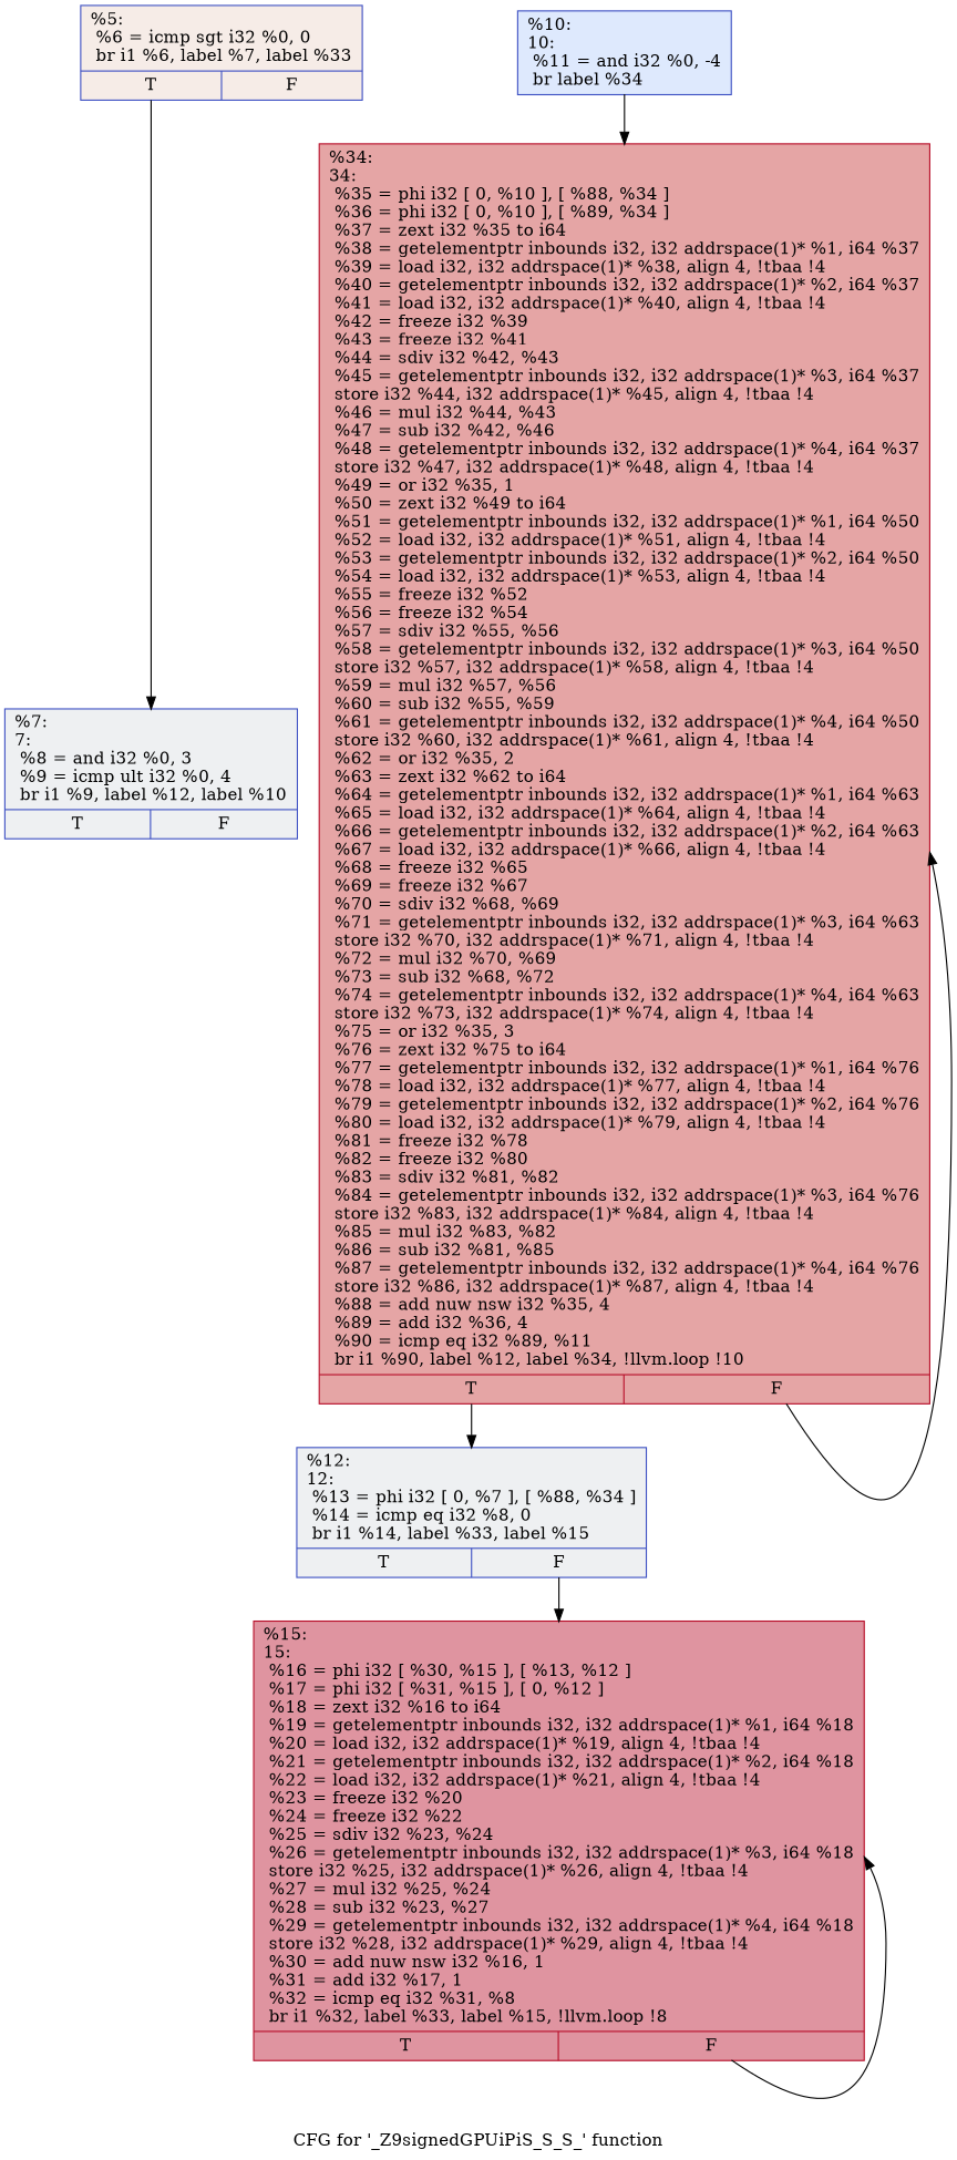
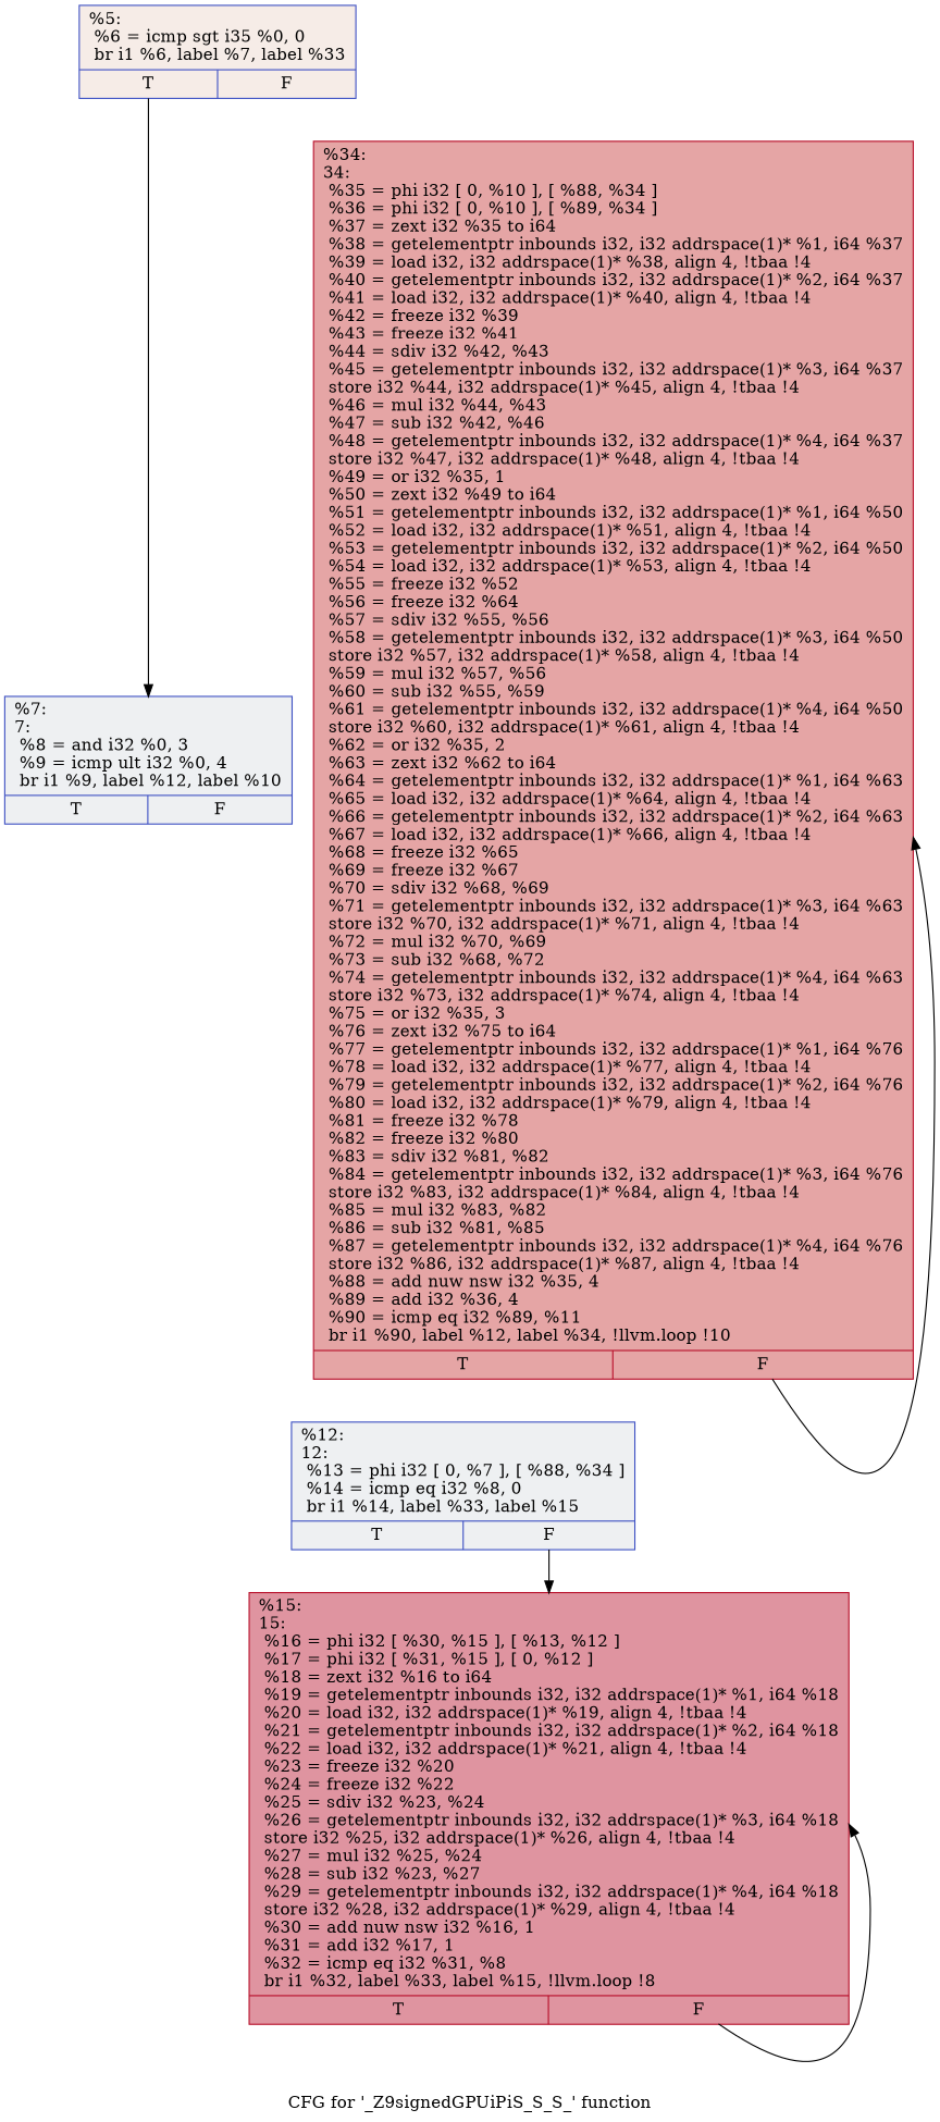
  digraph {
    label="CFG for '_Z9signedGPUiPiS_S_S_' function"
    node [color="#3d50c3ff" fillcolor="#d9dce170" shape=record style=filled]
    edge [tailport=s0]
-   n1 [fillcolor="#ead5c970" label="{%5:\l  %6 = icmp sgt i32 %0, 0\l  br i1 %6, label %7, label %33\l|{<s0>T|<s1>F}}"]
+   n1 [fillcolor="#ead5c970" label="{%5:\l  %6 = icmp sgt i35 %0, 0\l  br i1 %6, label %7, label %33\l|{<s0>T|<s1>F}}"]
    n2 [label="{%7:\l7:                                                \l  %8 = and i32 %0, 3\l  %9 = icmp ult i32 %0, 4\l  br i1 %9, label %12, label %10\l|{<s0>T|<s1>F}}"]
    n3 [label="{%12:\l12:                                               \l  %13 = phi i32 [ 0, %7 ], [ %88, %34 ]\l  %14 = icmp eq i32 %8, 0\l  br i1 %14, label %33, label %15\l|{<s0>T|<s1>F}}"]
    n4 [color="#b70d28ff" fillcolor="#b70d2870" label="{%15:\l15:                                               \l  %16 = phi i32 [ %30, %15 ], [ %13, %12 ]\l  %17 = phi i32 [ %31, %15 ], [ 0, %12 ]\l  %18 = zext i32 %16 to i64\l  %19 = getelementptr inbounds i32, i32 addrspace(1)* %1, i64 %18\l  %20 = load i32, i32 addrspace(1)* %19, align 4, !tbaa !4\l  %21 = getelementptr inbounds i32, i32 addrspace(1)* %2, i64 %18\l  %22 = load i32, i32 addrspace(1)* %21, align 4, !tbaa !4\l  %23 = freeze i32 %20\l  %24 = freeze i32 %22\l  %25 = sdiv i32 %23, %24\l  %26 = getelementptr inbounds i32, i32 addrspace(1)* %3, i64 %18\l  store i32 %25, i32 addrspace(1)* %26, align 4, !tbaa !4\l  %27 = mul i32 %25, %24\l  %28 = sub i32 %23, %27\l  %29 = getelementptr inbounds i32, i32 addrspace(1)* %4, i64 %18\l  store i32 %28, i32 addrspace(1)* %29, align 4, !tbaa !4\l  %30 = add nuw nsw i32 %16, 1\l  %31 = add i32 %17, 1\l  %32 = icmp eq i32 %31, %8\l  br i1 %32, label %33, label %15, !llvm.loop !8\l|{<s0>T|<s1>F}}"]
-   n5 [fillcolor="#b5cdfa70" label="{%10:\l10:                                               \l  %11 = and i32 %0, -4\l  br label %34\l}"]
-   n6 [color="#b70d28ff" fillcolor="#c5333470" label="{%34:\l34:                                               \l  %35 = phi i32 [ 0, %10 ], [ %88, %34 ]\l  %36 = phi i32 [ 0, %10 ], [ %89, %34 ]\l  %37 = zext i32 %35 to i64\l  %38 = getelementptr inbounds i32, i32 addrspace(1)* %1, i64 %37\l  %39 = load i32, i32 addrspace(1)* %38, align 4, !tbaa !4\l  %40 = getelementptr inbounds i32, i32 addrspace(1)* %2, i64 %37\l  %41 = load i32, i32 addrspace(1)* %40, align 4, !tbaa !4\l  %42 = freeze i32 %39\l  %43 = freeze i32 %41\l  %44 = sdiv i32 %42, %43\l  %45 = getelementptr inbounds i32, i32 addrspace(1)* %3, i64 %37\l  store i32 %44, i32 addrspace(1)* %45, align 4, !tbaa !4\l  %46 = mul i32 %44, %43\l  %47 = sub i32 %42, %46\l  %48 = getelementptr inbounds i32, i32 addrspace(1)* %4, i64 %37\l  store i32 %47, i32 addrspace(1)* %48, align 4, !tbaa !4\l  %49 = or i32 %35, 1\l  %50 = zext i32 %49 to i64\l  %51 = getelementptr inbounds i32, i32 addrspace(1)* %1, i64 %50\l  %52 = load i32, i32 addrspace(1)* %51, align 4, !tbaa !4\l  %53 = getelementptr inbounds i32, i32 addrspace(1)* %2, i64 %50\l  %54 = load i32, i32 addrspace(1)* %53, align 4, !tbaa !4\l  %55 = freeze i32 %52\l  %56 = freeze i32 %54\l  %57 = sdiv i32 %55, %56\l  %58 = getelementptr inbounds i32, i32 addrspace(1)* %3, i64 %50\l  store i32 %57, i32 addrspace(1)* %58, align 4, !tbaa !4\l  %59 = mul i32 %57, %56\l  %60 = sub i32 %55, %59\l  %61 = getelementptr inbounds i32, i32 addrspace(1)* %4, i64 %50\l  store i32 %60, i32 addrspace(1)* %61, align 4, !tbaa !4\l  %62 = or i32 %35, 2\l  %63 = zext i32 %62 to i64\l  %64 = getelementptr inbounds i32, i32 addrspace(1)* %1, i64 %63\l  %65 = load i32, i32 addrspace(1)* %64, align 4, !tbaa !4\l  %66 = getelementptr inbounds i32, i32 addrspace(1)* %2, i64 %63\l  %67 = load i32, i32 addrspace(1)* %66, align 4, !tbaa !4\l  %68 = freeze i32 %65\l  %69 = freeze i32 %67\l  %70 = sdiv i32 %68, %69\l  %71 = getelementptr inbounds i32, i32 addrspace(1)* %3, i64 %63\l  store i32 %70, i32 addrspace(1)* %71, align 4, !tbaa !4\l  %72 = mul i32 %70, %69\l  %73 = sub i32 %68, %72\l  %74 = getelementptr inbounds i32, i32 addrspace(1)* %4, i64 %63\l  store i32 %73, i32 addrspace(1)* %74, align 4, !tbaa !4\l  %75 = or i32 %35, 3\l  %76 = zext i32 %75 to i64\l  %77 = getelementptr inbounds i32, i32 addrspace(1)* %1, i64 %76\l  %78 = load i32, i32 addrspace(1)* %77, align 4, !tbaa !4\l  %79 = getelementptr inbounds i32, i32 addrspace(1)* %2, i64 %76\l  %80 = load i32, i32 addrspace(1)* %79, align 4, !tbaa !4\l  %81 = freeze i32 %78\l  %82 = freeze i32 %80\l  %83 = sdiv i32 %81, %82\l  %84 = getelementptr inbounds i32, i32 addrspace(1)* %3, i64 %76\l  store i32 %83, i32 addrspace(1)* %84, align 4, !tbaa !4\l  %85 = mul i32 %83, %82\l  %86 = sub i32 %81, %85\l  %87 = getelementptr inbounds i32, i32 addrspace(1)* %4, i64 %76\l  store i32 %86, i32 addrspace(1)* %87, align 4, !tbaa !4\l  %88 = add nuw nsw i32 %35, 4\l  %89 = add i32 %36, 4\l  %90 = icmp eq i32 %89, %11\l  br i1 %90, label %12, label %34, !llvm.loop !10\l|{<s0>T|<s1>F}}"]
+   n6 [color="#b70d28ff" fillcolor="#c5333470" label="{%34:\l34:                                               \l  %35 = phi i32 [ 0, %10 ], [ %88, %34 ]\l  %36 = phi i32 [ 0, %10 ], [ %89, %34 ]\l  %37 = zext i32 %35 to i64\l  %38 = getelementptr inbounds i32, i32 addrspace(1)* %1, i64 %37\l  %39 = load i32, i32 addrspace(1)* %38, align 4, !tbaa !4\l  %40 = getelementptr inbounds i32, i32 addrspace(1)* %2, i64 %37\l  %41 = load i32, i32 addrspace(1)* %40, align 4, !tbaa !4\l  %42 = freeze i32 %39\l  %43 = freeze i32 %41\l  %44 = sdiv i32 %42, %43\l  %45 = getelementptr inbounds i32, i32 addrspace(1)* %3, i64 %37\l  store i32 %44, i32 addrspace(1)* %45, align 4, !tbaa !4\l  %46 = mul i32 %44, %43\l  %47 = sub i32 %42, %46\l  %48 = getelementptr inbounds i32, i32 addrspace(1)* %4, i64 %37\l  store i32 %47, i32 addrspace(1)* %48, align 4, !tbaa !4\l  %49 = or i32 %35, 1\l  %50 = zext i32 %49 to i64\l  %51 = getelementptr inbounds i32, i32 addrspace(1)* %1, i64 %50\l  %52 = load i32, i32 addrspace(1)* %51, align 4, !tbaa !4\l  %53 = getelementptr inbounds i32, i32 addrspace(1)* %2, i64 %50\l  %54 = load i32, i32 addrspace(1)* %53, align 4, !tbaa !4\l  %55 = freeze i32 %52\l  %56 = freeze i32 %64\l  %57 = sdiv i32 %55, %56\l  %58 = getelementptr inbounds i32, i32 addrspace(1)* %3, i64 %50\l  store i32 %57, i32 addrspace(1)* %58, align 4, !tbaa !4\l  %59 = mul i32 %57, %56\l  %60 = sub i32 %55, %59\l  %61 = getelementptr inbounds i32, i32 addrspace(1)* %4, i64 %50\l  store i32 %60, i32 addrspace(1)* %61, align 4, !tbaa !4\l  %62 = or i32 %35, 2\l  %63 = zext i32 %62 to i64\l  %64 = getelementptr inbounds i32, i32 addrspace(1)* %1, i64 %63\l  %65 = load i32, i32 addrspace(1)* %64, align 4, !tbaa !4\l  %66 = getelementptr inbounds i32, i32 addrspace(1)* %2, i64 %63\l  %67 = load i32, i32 addrspace(1)* %66, align 4, !tbaa !4\l  %68 = freeze i32 %65\l  %69 = freeze i32 %67\l  %70 = sdiv i32 %68, %69\l  %71 = getelementptr inbounds i32, i32 addrspace(1)* %3, i64 %63\l  store i32 %70, i32 addrspace(1)* %71, align 4, !tbaa !4\l  %72 = mul i32 %70, %69\l  %73 = sub i32 %68, %72\l  %74 = getelementptr inbounds i32, i32 addrspace(1)* %4, i64 %63\l  store i32 %73, i32 addrspace(1)* %74, align 4, !tbaa !4\l  %75 = or i32 %35, 3\l  %76 = zext i32 %75 to i64\l  %77 = getelementptr inbounds i32, i32 addrspace(1)* %1, i64 %76\l  %78 = load i32, i32 addrspace(1)* %77, align 4, !tbaa !4\l  %79 = getelementptr inbounds i32, i32 addrspace(1)* %2, i64 %76\l  %80 = load i32, i32 addrspace(1)* %79, align 4, !tbaa !4\l  %81 = freeze i32 %78\l  %82 = freeze i32 %80\l  %83 = sdiv i32 %81, %82\l  %84 = getelementptr inbounds i32, i32 addrspace(1)* %3, i64 %76\l  store i32 %83, i32 addrspace(1)* %84, align 4, !tbaa !4\l  %85 = mul i32 %83, %82\l  %86 = sub i32 %81, %85\l  %87 = getelementptr inbounds i32, i32 addrspace(1)* %4, i64 %76\l  store i32 %86, i32 addrspace(1)* %87, align 4, !tbaa !4\l  %88 = add nuw nsw i32 %35, 4\l  %89 = add i32 %36, 4\l  %90 = icmp eq i32 %89, %11\l  br i1 %90, label %12, label %34, !llvm.loop !10\l|{<s0>T|<s1>F}}"]
    n1 -> n2
    n3 -> n4 [tailport=s1]
    n4 -> n4 [tailport=s1]
-   n5 -> n6
-   n6 -> n3
    n6 -> n6 [tailport=s1]
  }
